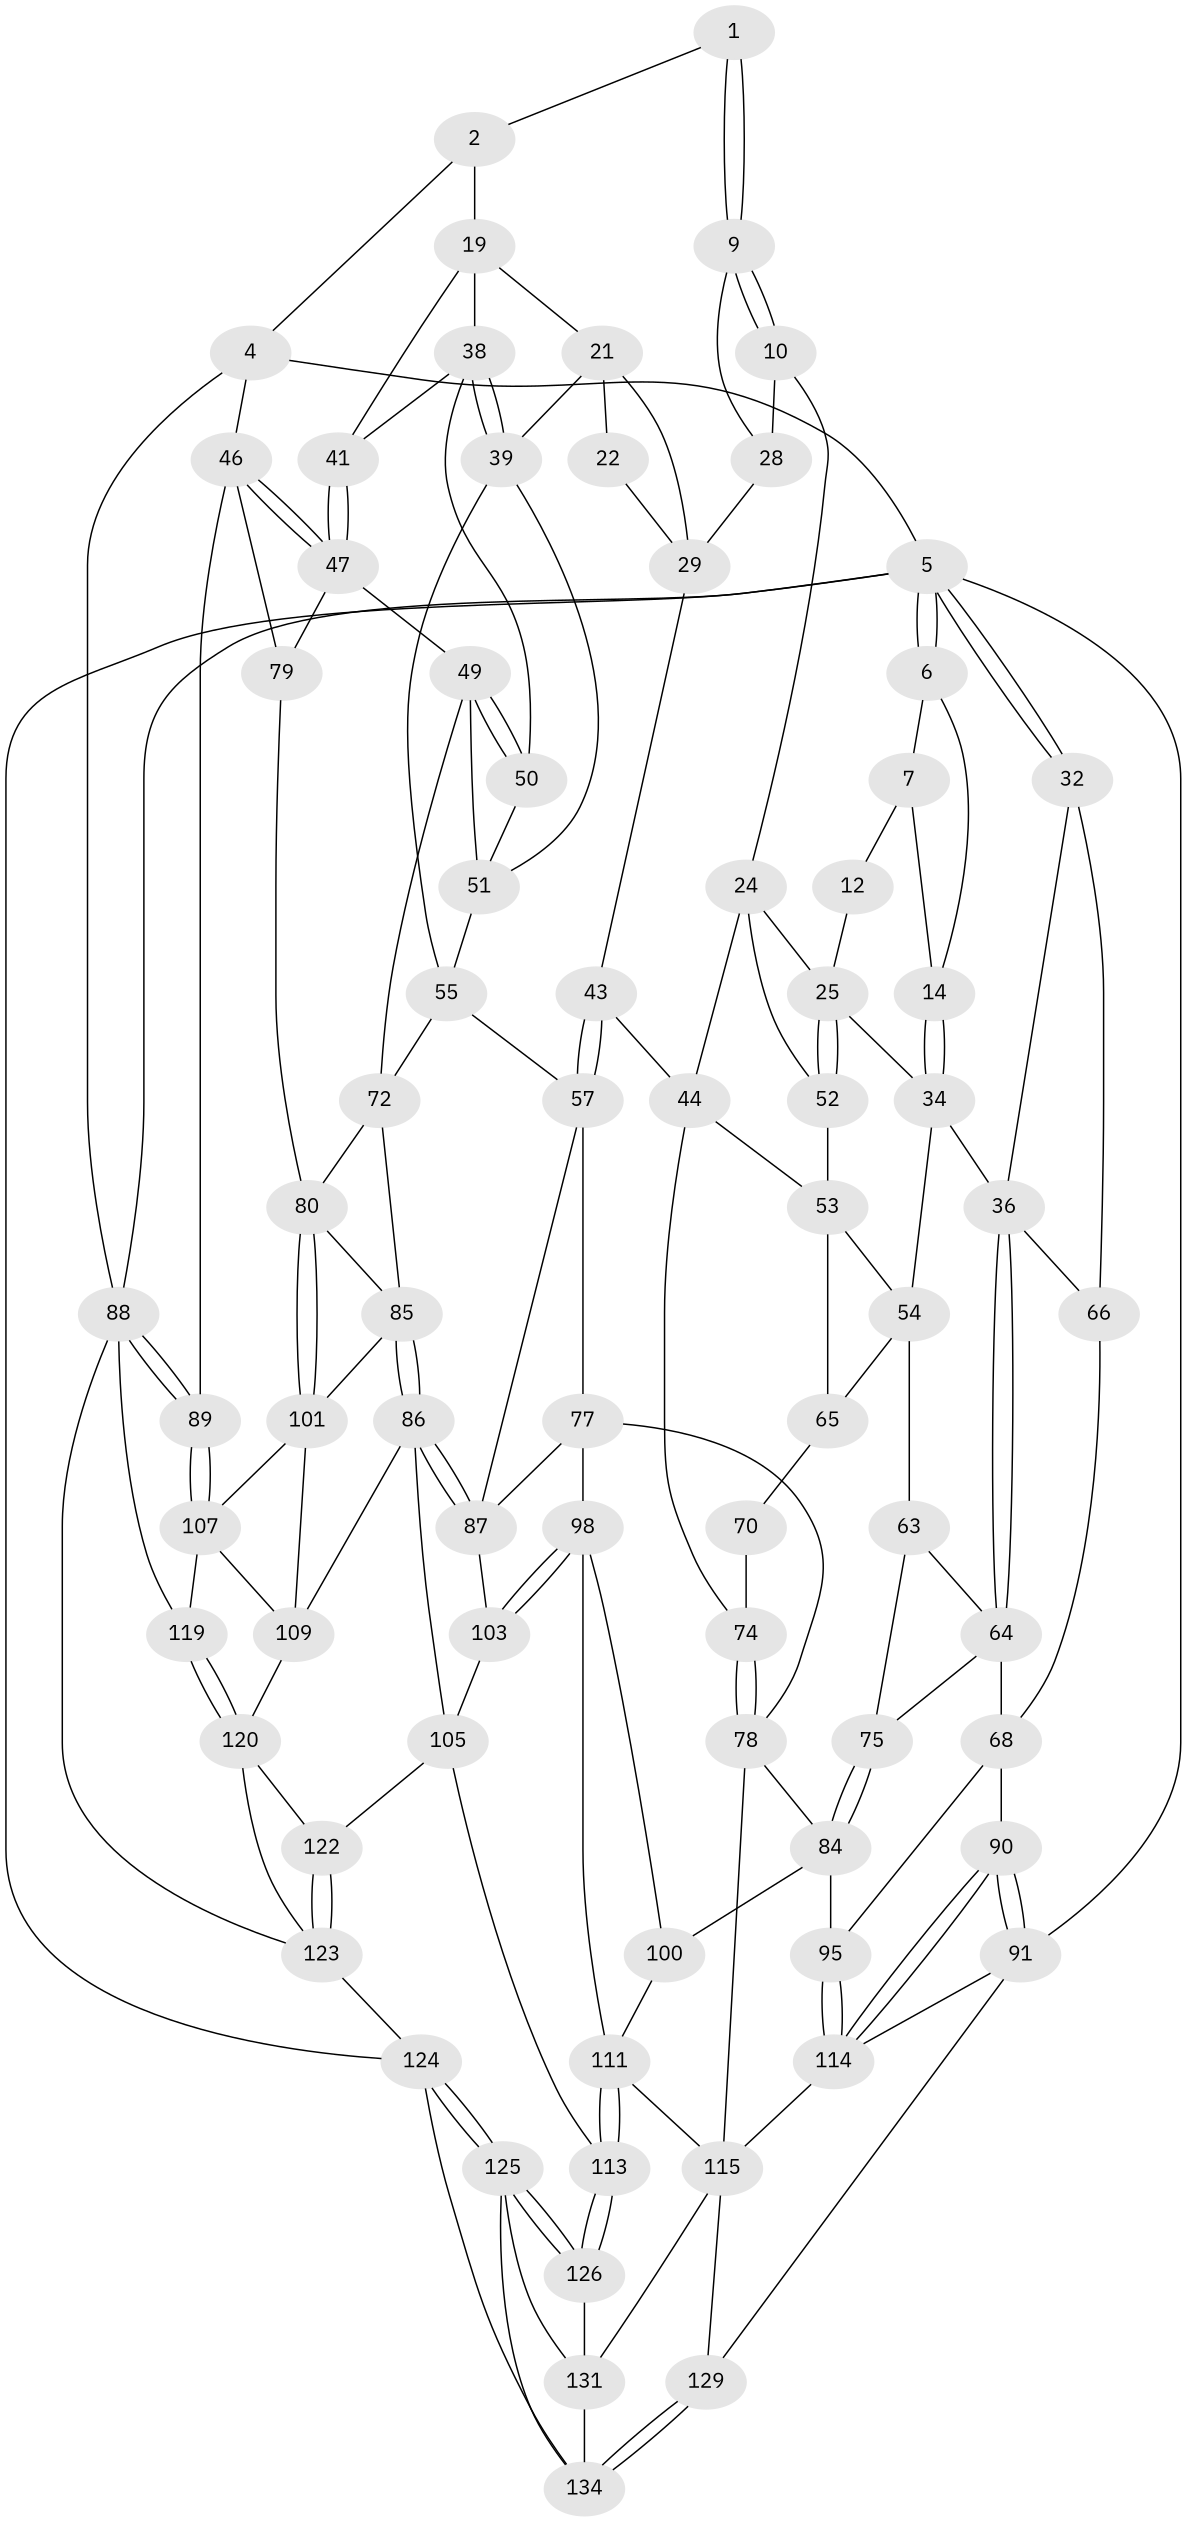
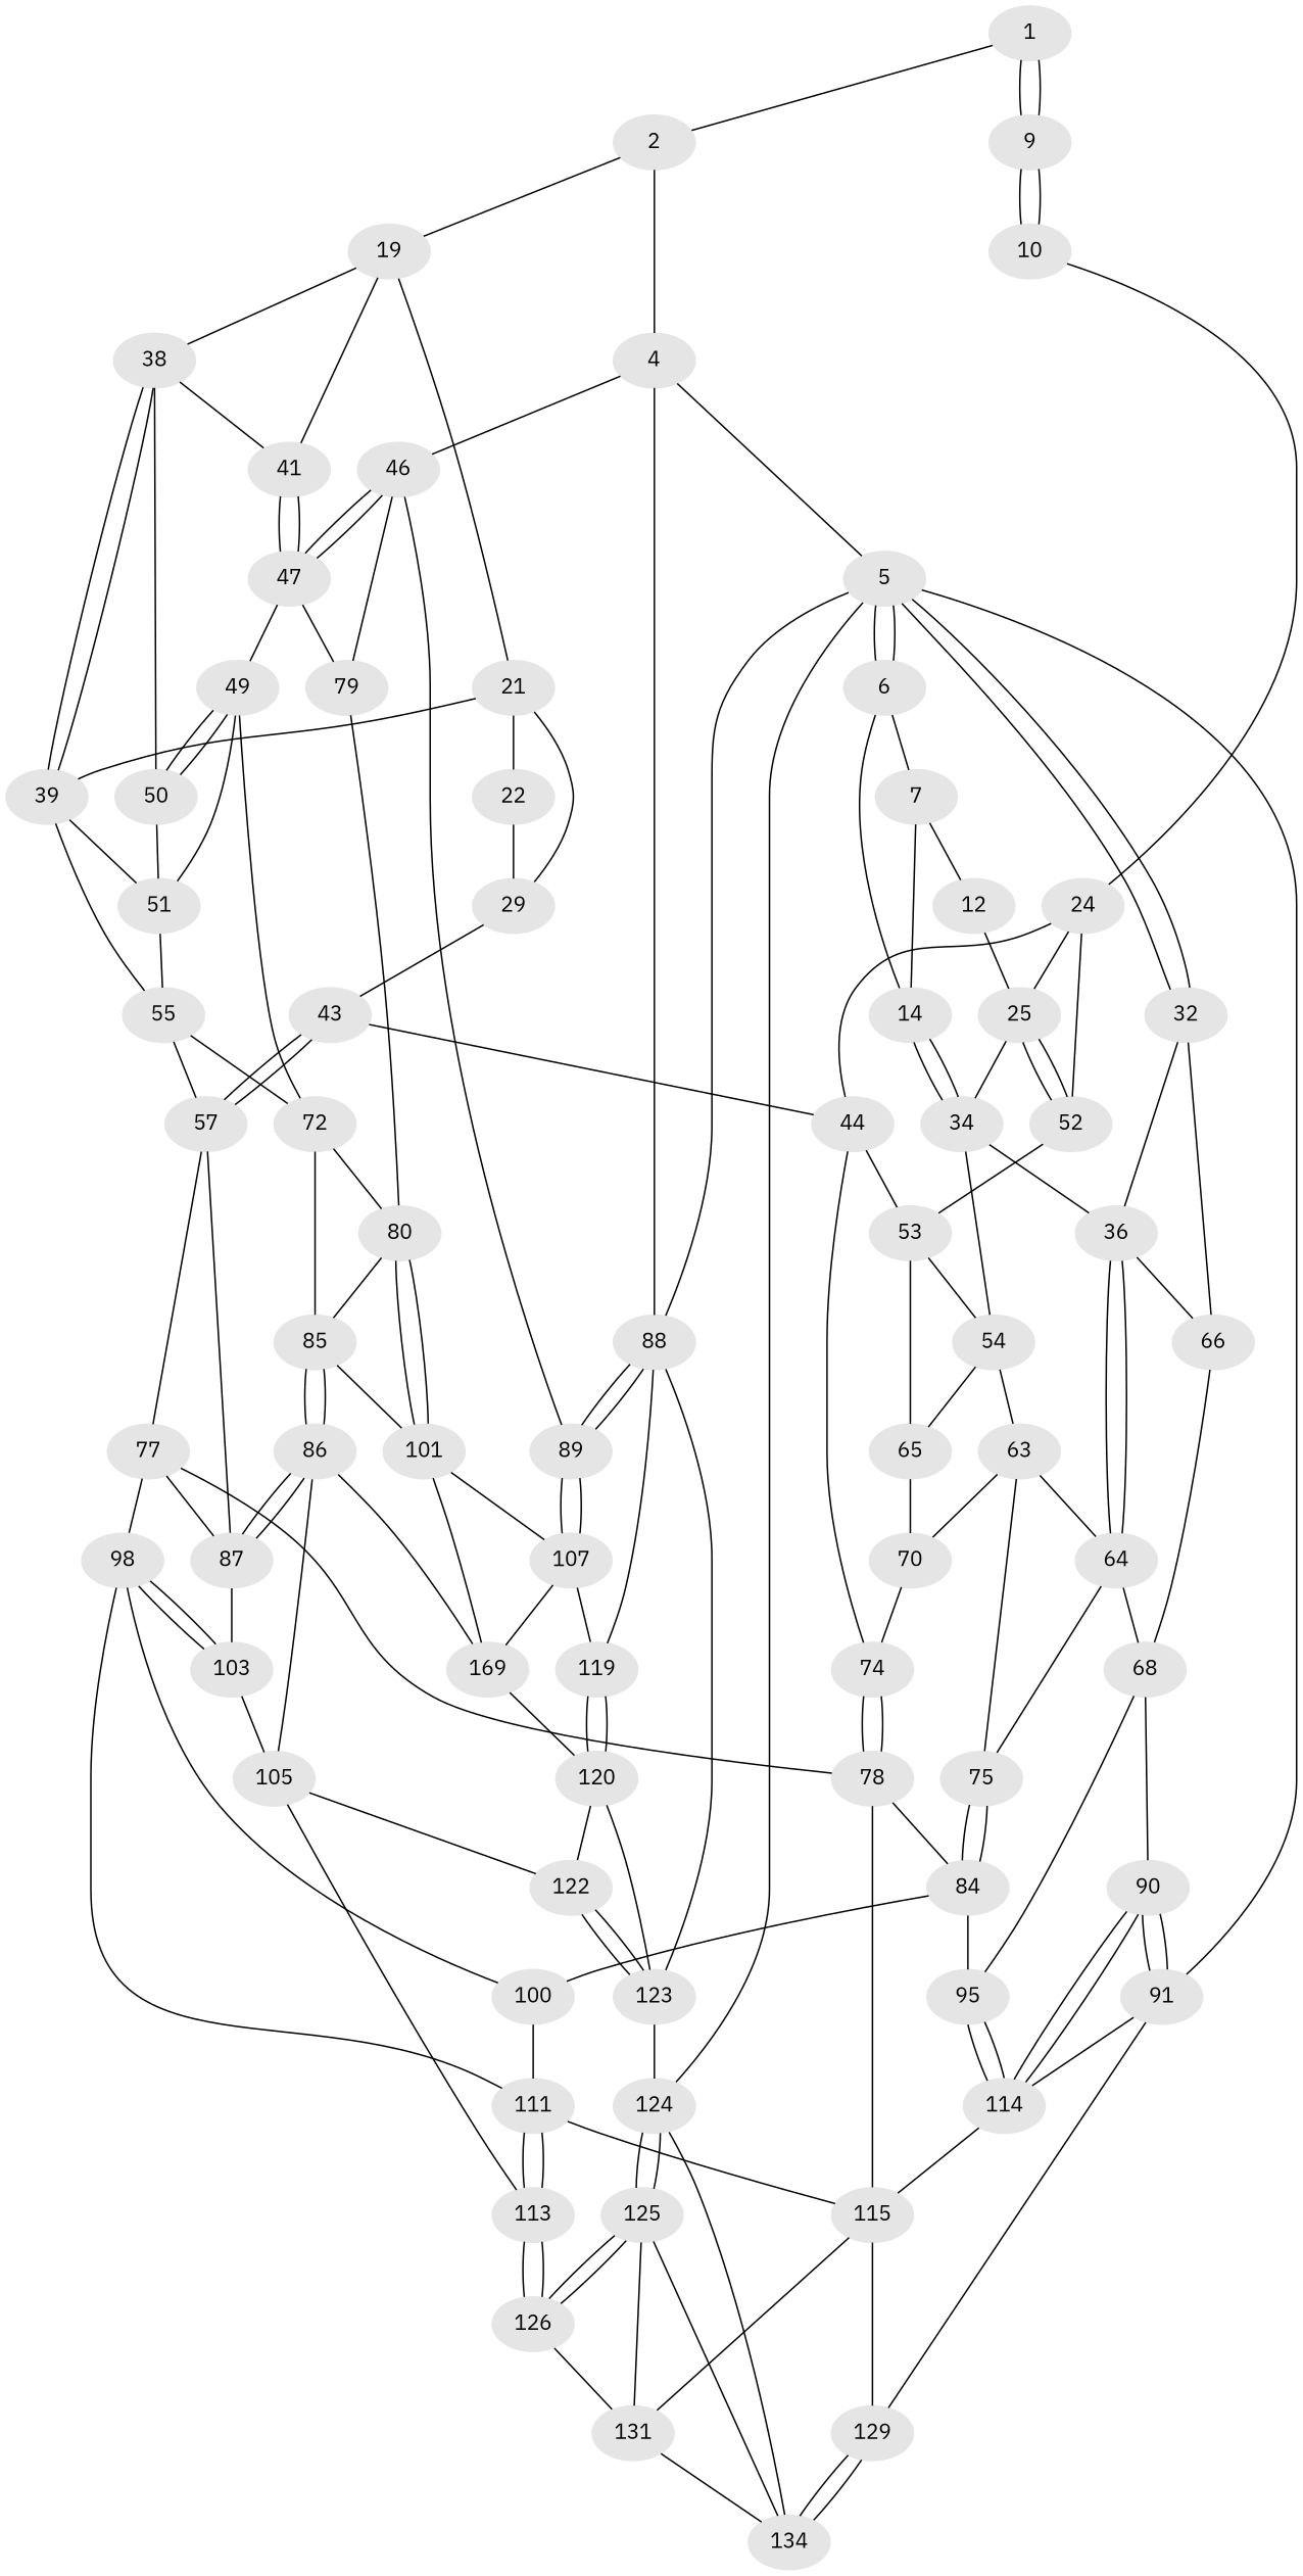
  graph {
    fontname="IBM Plex Sans"
    node [color=gray90 fontname="IBM Plex Sans" style=filled]
    edge [fontname="IBM Plex Sans"]
    2 [super="+3"]
    1
    9 [super="+18"]
    4
    19 [super="+20"]
    10 [super="+23"]
-   28
    5 [super="+92"]
    46 [super="+82"]
    88 [super="+128"]
    21 [super="+31"]
    38 [super="+42"]
    41
    6
    32 [super="+33"]
    91 [super="+130"]
    124 [super="+136"]
    47 [super="+48"]
    79
    89
    119
    123 [super="+127"]
    7 [super="+13"]
    14 [super="+15"]
    36 [super="+37"]
    66
    114 [super="+117"]
    129
    125 [super="+133"]
    134 [super="+135"]
    12
    34 [super="+35"]
    25 [super="+26"]
    24 [super="+45"]
    29 [super="+30"]
    44 [super="+60"]
    52
    54 [super="+62"]
    22 [super="+27"]
    39 [super="+40"]
    50
    43
    51 [super="+58"]
    55 [super="+56"]
    53 [super="+61"]
    74
    57 [super="+76"]
    64 [super="+67"]
    68 [super="+69"]
    65
    63 [super="+71"]
    75
    72 [super="+73"]
    49 [super="+59"]
    77 [super="+96"]
    87 [super="+97"]
    78 [super="+83"]
    80 [super="+81"]
    107 [super="+118"]
    85 [super="+93"]
    70
    98 [super="+99"]
    103
    84 [super="+94"]
    90
    95
    101 [super="+102"]
    86 [super="+104"]
    115 [super="+116"]
    100 [super="+108"]
    111 [super="+112"]
-   109 [super="+110"]
+   109 [super="+110" label=169]
    105 [super="+106"]
    113
    122
    120 [super="+121"]
    126
    131 [super="+132"]
    2 -- 4
    2 -- 19
    1 -- 2
    1 -- 9
    1 -- 9
    9 -- 10
    9 -- 10
-   9 -- 28
    4 -- 5
    4 -- 46
    4 -- 88
    19 -- 21
    19 -- 38
    19 -- 41
-   10 -- 28
    10 -- 24
-   28 -- 29
    5 -- 88
    5 -- 6
    5 -- 6
    5 -- 32
    5 -- 32
    5 -- 91
    5 -- 124
    46 -- 47
    46 -- 47
    46 -- 79
    46 -- 89
    88 -- 89
    88 -- 89
    88 -- 119
    88 -- 123
    21 -- 29
    21 -- 22
    21 -- 39
    38 -- 41
    38 -- 39
    38 -- 39
    38 -- 50
    41 -- 47
    41 -- 47
    6 -- 7
    6 -- 14
    32 -- 36
    32 -- 66
    91 -- 114
    91 -- 129
    124 -- 125
    124 -- 125
    124 -- 134
    47 -- 79
    47 -- 49
    79 -- 80
    89 -- 107
    89 -- 107
    119 -- 120
    119 -- 120
    123 -- 124
    7 -- 14
    7 -- 12
    14 -- 34
    14 -- 34
    36 -- 66
    36 -- 64
    36 -- 64
    66 -- 68
    114 -- 115
    129 -- 134
    129 -- 134
    125 -- 134
    125 -- 126
    125 -- 126
    125 -- 131
    12 -- 25
    34 -- 36
    34 -- 54
    25 -- 34
    25 -- 52
    25 -- 52
    24 -- 25
    24 -- 44
    24 -- 52
    29 -- 43
    44 -- 53
    44 -- 74
    52 -- 53
    54 -- 65
    54 -- 63
    22 -- 29
    39 -- 51
    39 -- 55
    50 -- 51
    43 -- 44
    43 -- 57
    43 -- 57
    51 -- 55
    55 -- 57
    55 -- 72
    53 -- 54
    53 -- 65
    74 -- 78
    74 -- 78
    57 -- 77
    57 -- 87
    64 -- 68
    64 -- 75
    68 -- 90
    68 -- 95
    65 -- 70
    63 -- 64
    63 -- 75
+   63 -- 70
    75 -- 84
    75 -- 84
    72 -- 80
    72 -- 85
    49 -- 50
    49 -- 50
    49 -- 51
    49 -- 72
    77 -- 87
    77 -- 78
    77 -- 98
    87 -- 103
    78 -- 84
    78 -- 115
    80 -- 85
    80 -- 101
    80 -- 101
    107 -- 119
    107 -- 109
    85 -- 101
    85 -- 86
    85 -- 86
    70 -- 74
    98 -- 103
    98 -- 103
    98 -- 100
    98 -- 111
    103 -- 105
    84 -- 95
    84 -- 100
    90 -- 91
    90 -- 91
    90 -- 114
    90 -- 114
    95 -- 114
    95 -- 114
    101 -- 107
    101 -- 109
    86 -- 87
    86 -- 87
    86 -- 109
    86 -- 105
    115 -- 129
    115 -- 131
    100 -- 111
    111 -- 115
    111 -- 113
    111 -- 113
    109 -- 120
    105 -- 113
    105 -- 122
    113 -- 126
    113 -- 126
    122 -- 123
    122 -- 123
    120 -- 123
    120 -- 122
    126 -- 131
    131 -- 134
  }
